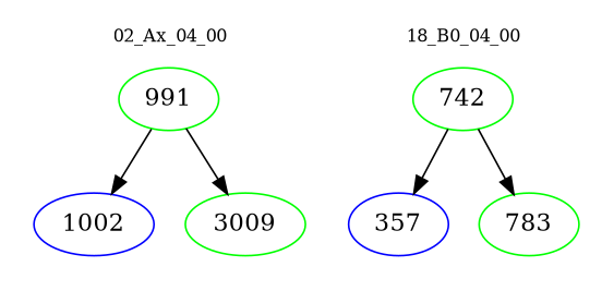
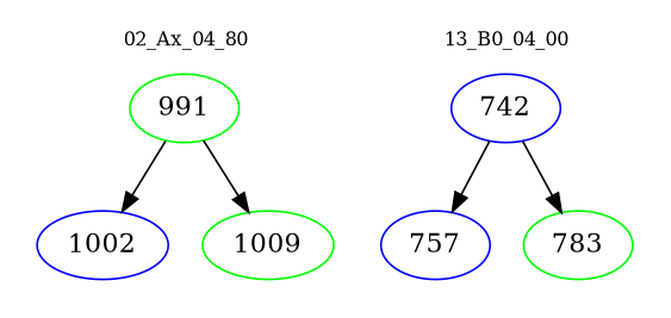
  digraph {
    node [color=green]
    edge [color=black]
    n1 [label=991]
    n2 [color=blue label=1002]
-   n3 [label=3009]
-   n4 [label=742]
-   n5 [color=blue label=357]
+   n3 [label=1009]
+   n4 [color=blue label=742]
+   n5 [color=blue label=757]
    n6 [label=783]
    subgraph cluster_1 {
      color=white
      fontsize=10
-     label="02_Ax_04_00"
+     label="02_Ax_04_80"
      n1
      n2
      n3
    }
    subgraph cluster_2 {
      color=white
      fontsize=10
-     label="18_B0_04_00"
+     label="13_B0_04_00"
      n4
      n5
      n6
    }
    n1 -> n2
    n1 -> n3
    n4 -> n5
    n4 -> n6
  }
